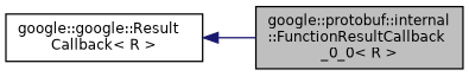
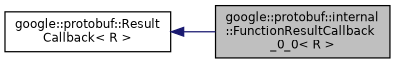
  digraph {
    rankdir=LR
    node [color=black fontname=Helvetica fontsize=10 shape=record style=filled]
    n1 [fillcolor=grey75 fontcolor=black height=0.2 label="google::protobuf::internal\l::FunctionResultCallback\l_0_0\< R \>" width=0.4]
-   n2 [fillcolor=white height=0.2 label="google::google::Result\lCallback\< R \>" width=0.4]
+   n2 [fillcolor=white height=0.2 label="google::protobuf::Result\lCallback\< R \>" width=0.4]
    n2 -> n1 [color=midnightblue dir=back fontname=Helvetica fontsize=10 labelfontname=Helvetica labelfontsize=10 style=solid]
  }
